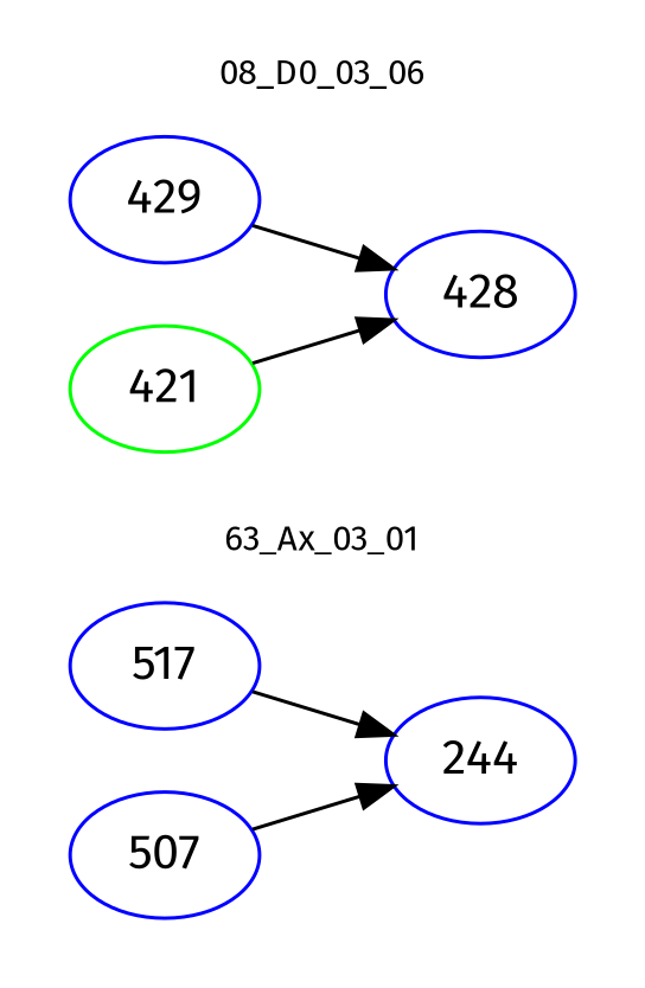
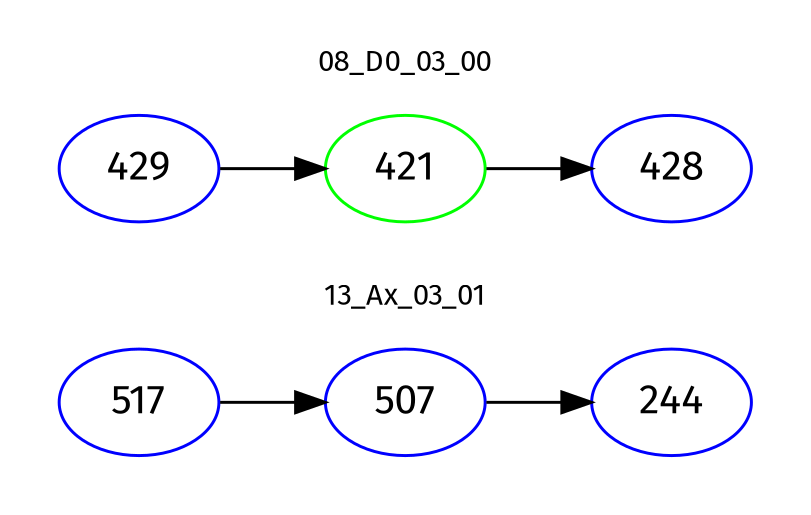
  digraph {
    fontname="Fira Sans"
    rankdir=LR
    node [color=blue fontname="Fira Sans"]
    edge [color=black fontname="Fira Sans"]
    n1 [label=517]
    n2 [label=507]
    n3 [label=244]
    n4 [label=429]
    n5 [color=green label=421]
    n6 [label=428]
    subgraph cluster_1 {
      color=white
      fontsize=10
-     label="63_Ax_03_01"
+     label="13_Ax_03_01"
      n1
      n2
      n3
    }
    subgraph cluster_2 {
      color=white
      fontsize=10
-     label="08_D0_03_06"
+     label="08_D0_03_00"
      n4
      n5
      n6
    }
-   n1 -> n3
+   n1 -> n2
    n2 -> n3
-   n4 -> n6
+   n4 -> n5
    n5 -> n6
  }
